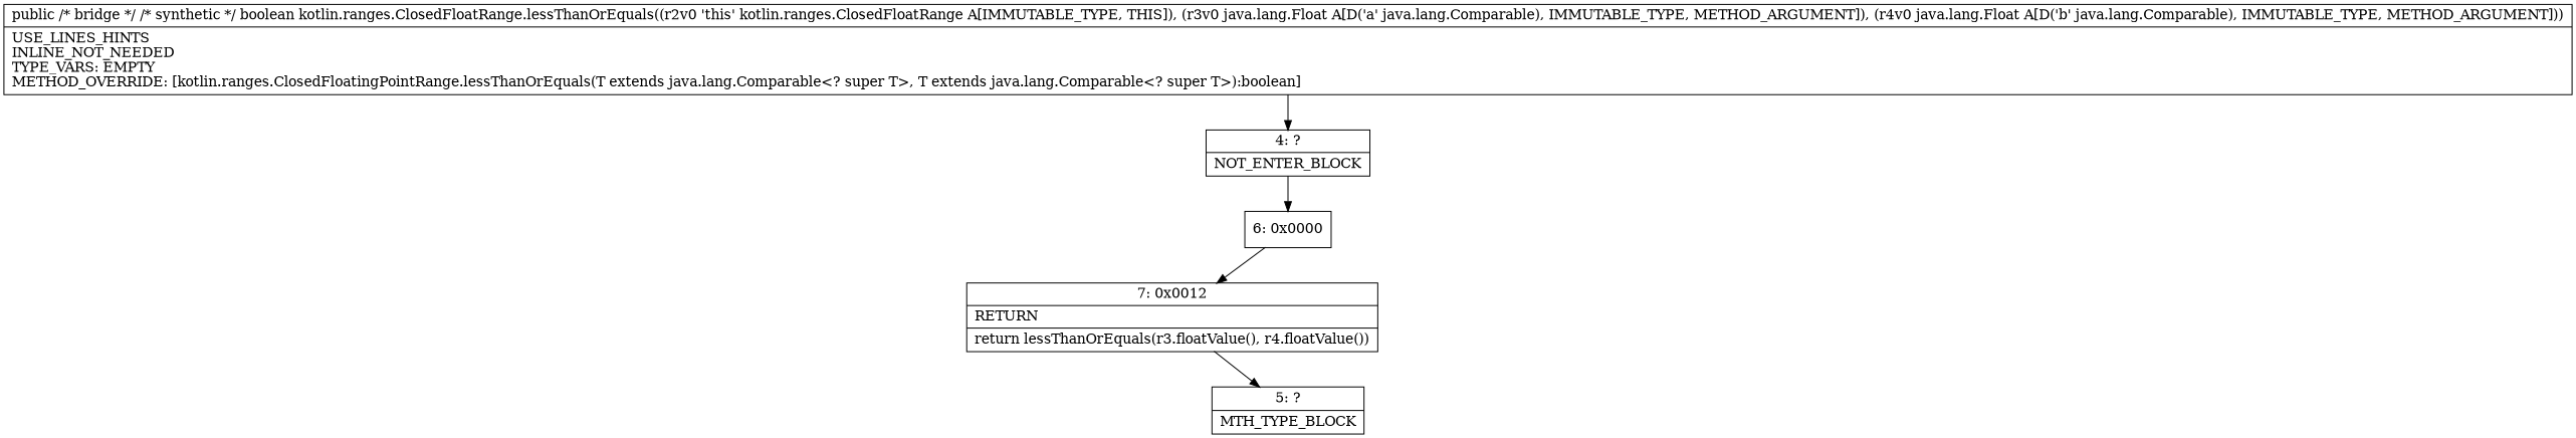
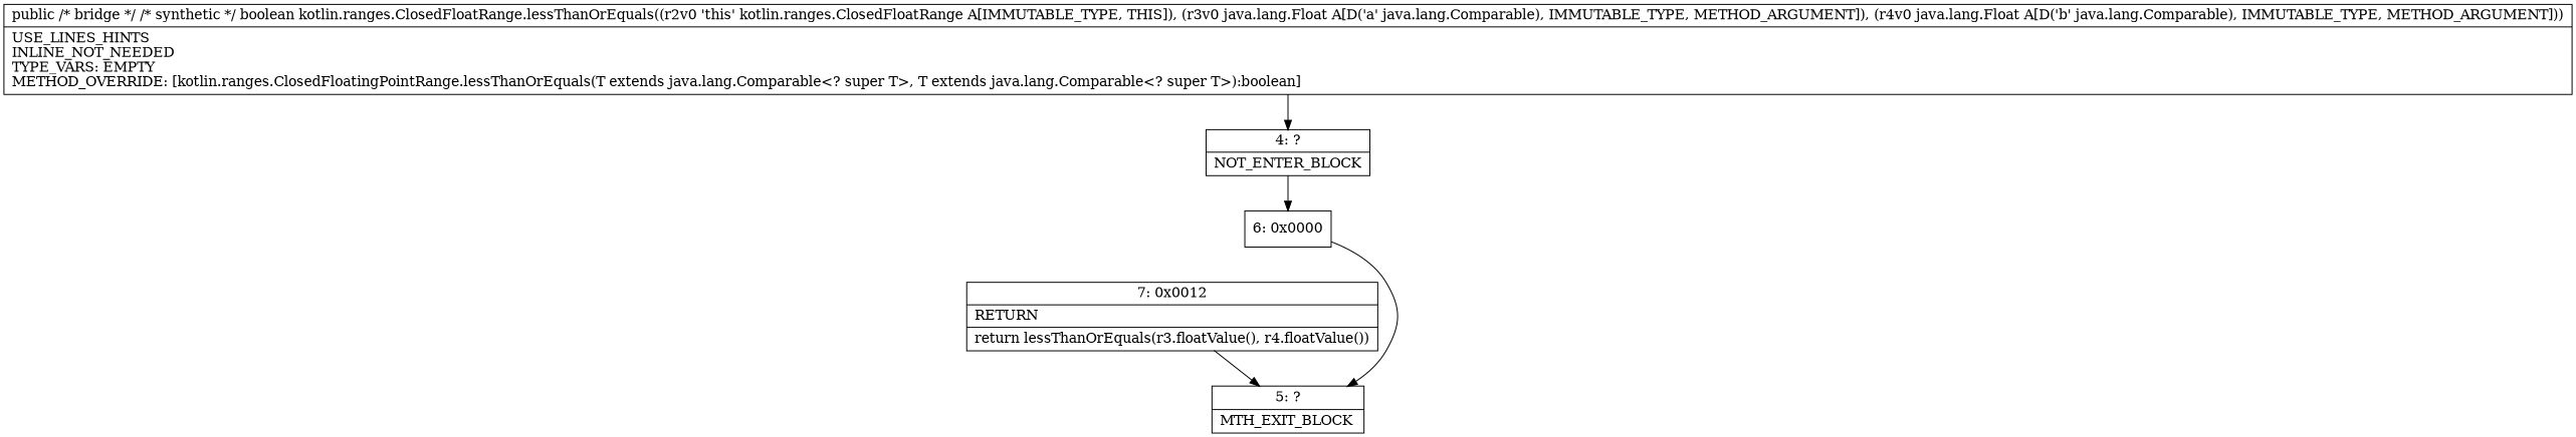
  digraph {
    node [shape=record]
    n1 [label="{4\:\ ?|NOT_ENTER_BLOCK\l}"]
    n2 [label="{6\:\ 0x0000}"]
    n3 [label="{7\:\ 0x0012|RETURN\l|return lessThanOrEquals(r3.floatValue(), r4.floatValue())\l}"]
-   n4 [label="{5\:\ ?|MTH_TYPE_BLOCK\l}"]
+   n4 [label="{5\:\ ?|MTH_EXIT_BLOCK\l}"]
    n5 [label="{public \/* bridge *\/ \/* synthetic *\/ boolean kotlin.ranges.ClosedFloatRange.lessThanOrEquals((r2v0 'this' kotlin.ranges.ClosedFloatRange A[IMMUTABLE_TYPE, THIS]), (r3v0 java.lang.Float A[D('a' java.lang.Comparable), IMMUTABLE_TYPE, METHOD_ARGUMENT]), (r4v0 java.lang.Float A[D('b' java.lang.Comparable), IMMUTABLE_TYPE, METHOD_ARGUMENT]))  | USE_LINES_HINTS\lINLINE_NOT_NEEDED\lTYPE_VARS: EMPTY\lMETHOD_OVERRIDE: [kotlin.ranges.ClosedFloatingPointRange.lessThanOrEquals(T extends java.lang.Comparable\<? super T\>, T extends java.lang.Comparable\<? super T\>):boolean]\l}"]
    n1 -> n2
-   n2 -> n3
+   n2 -> n4
    n3 -> n4
    n5 -> n1
  }
